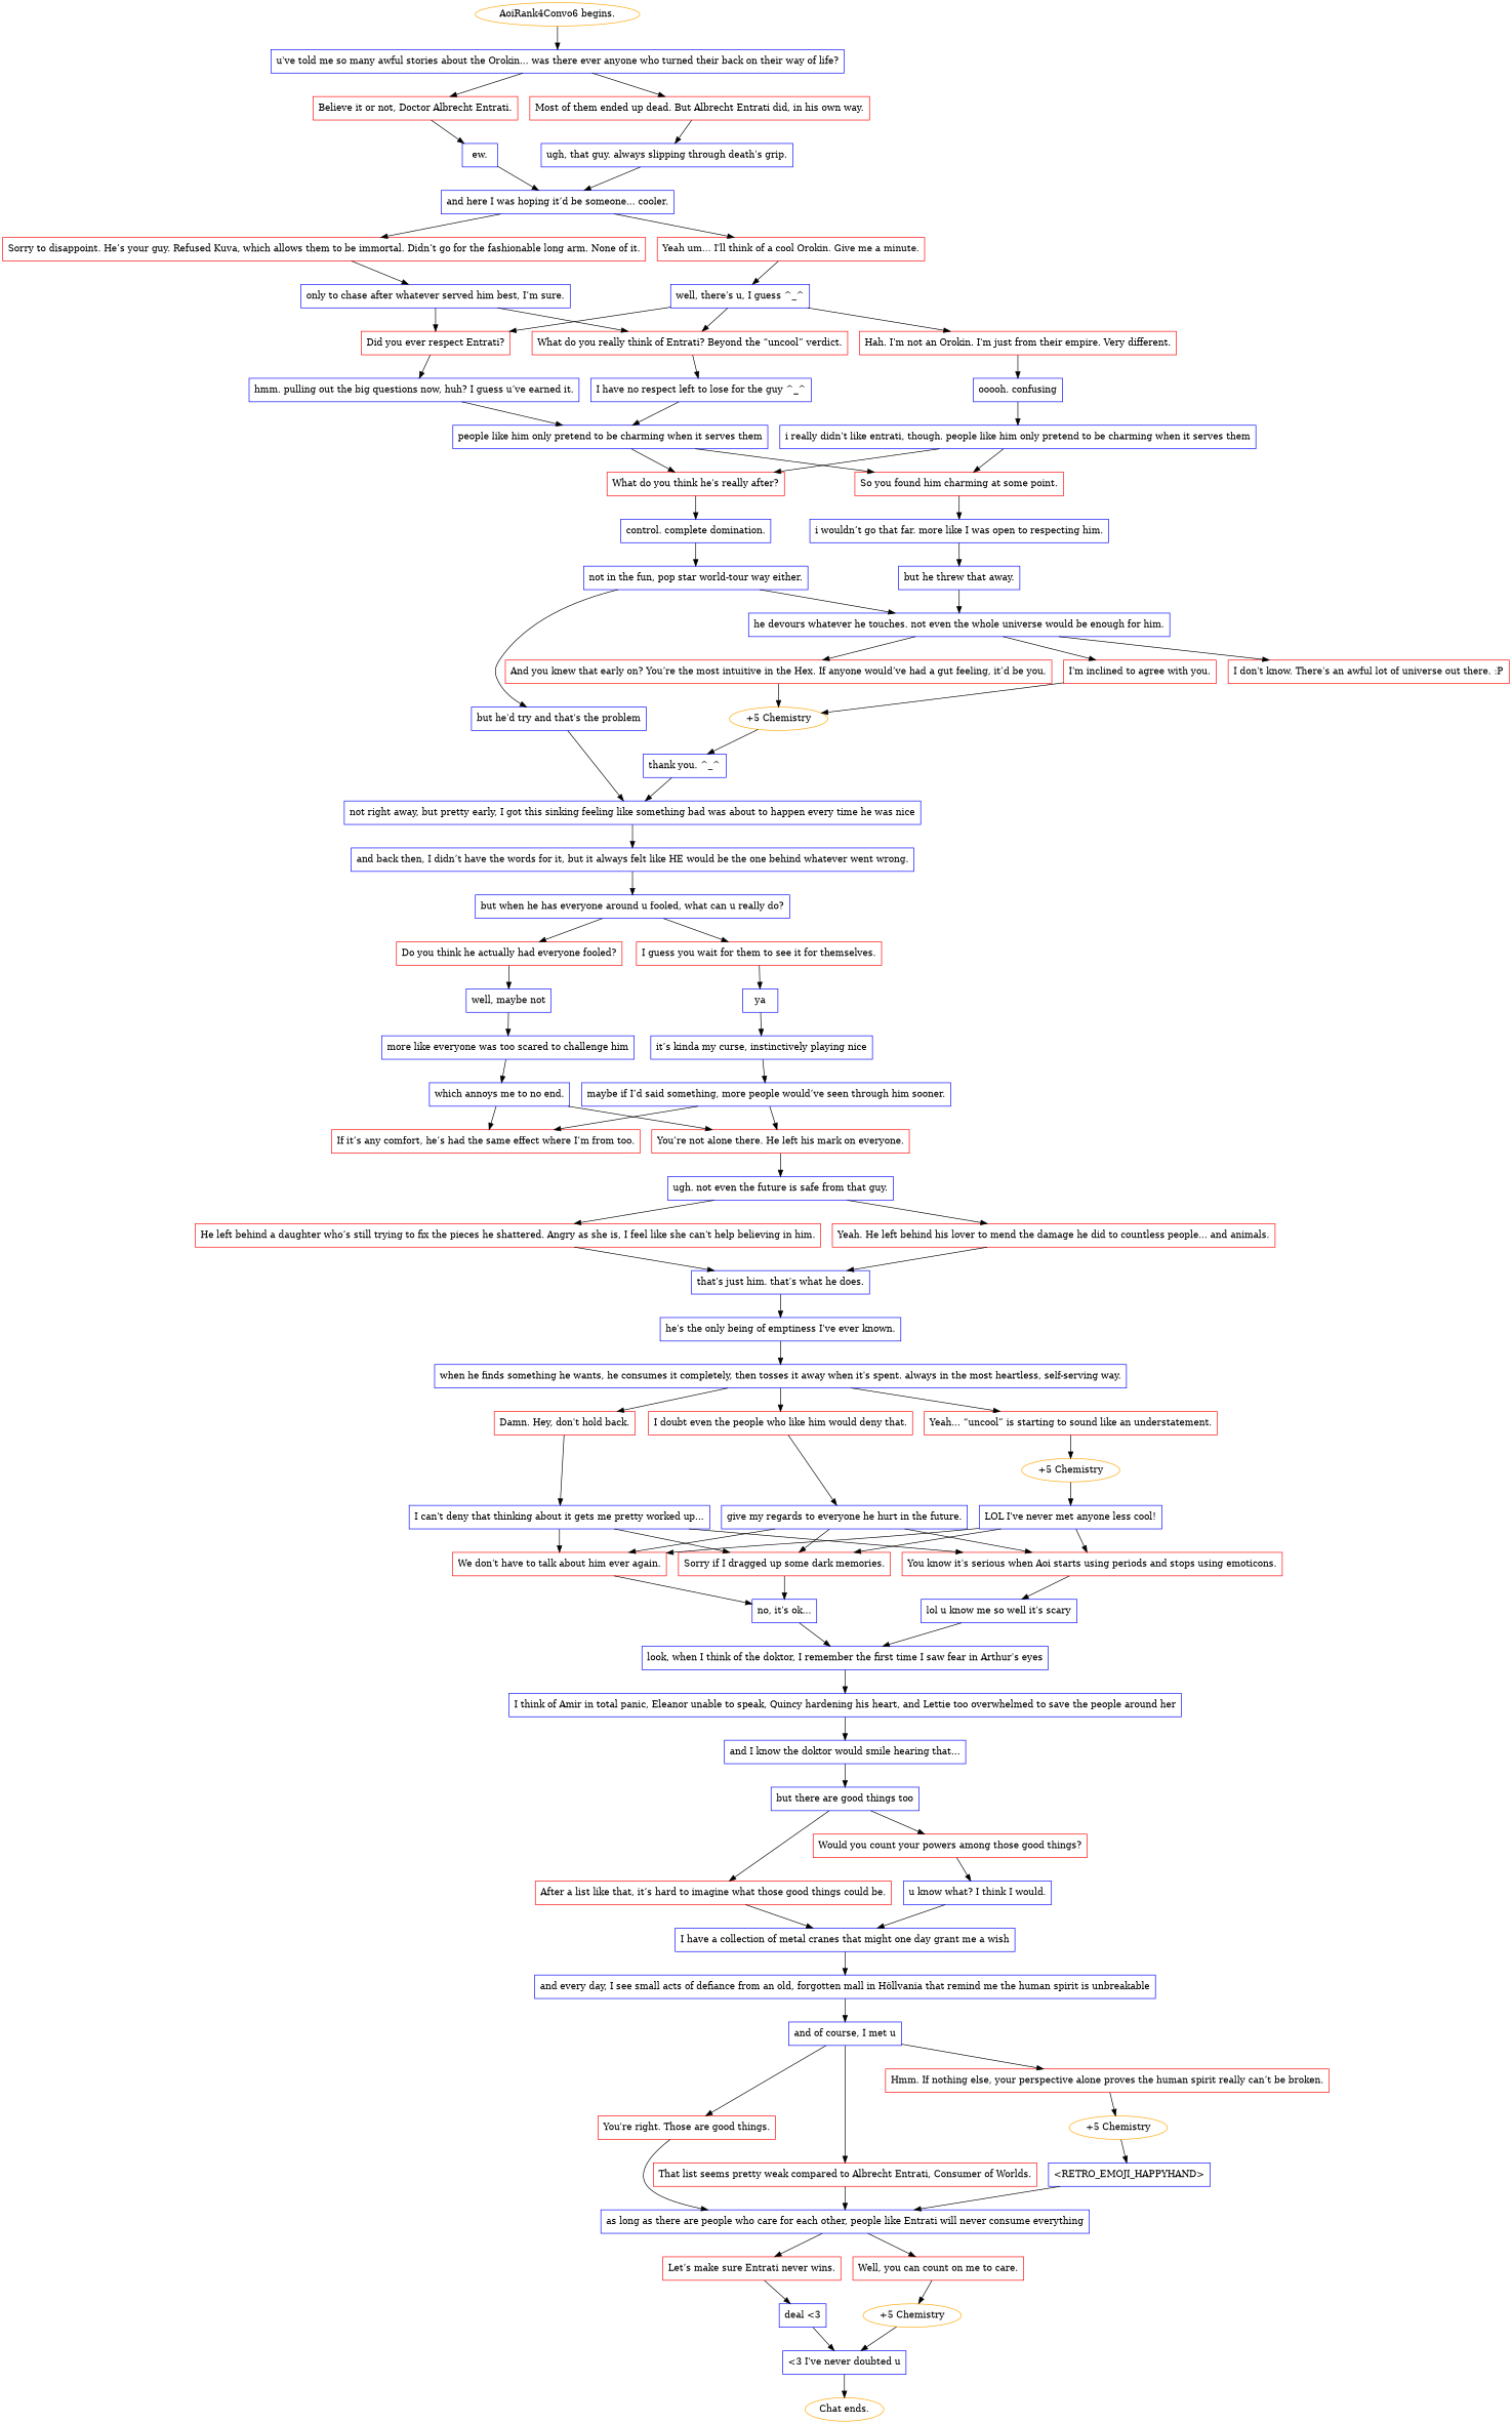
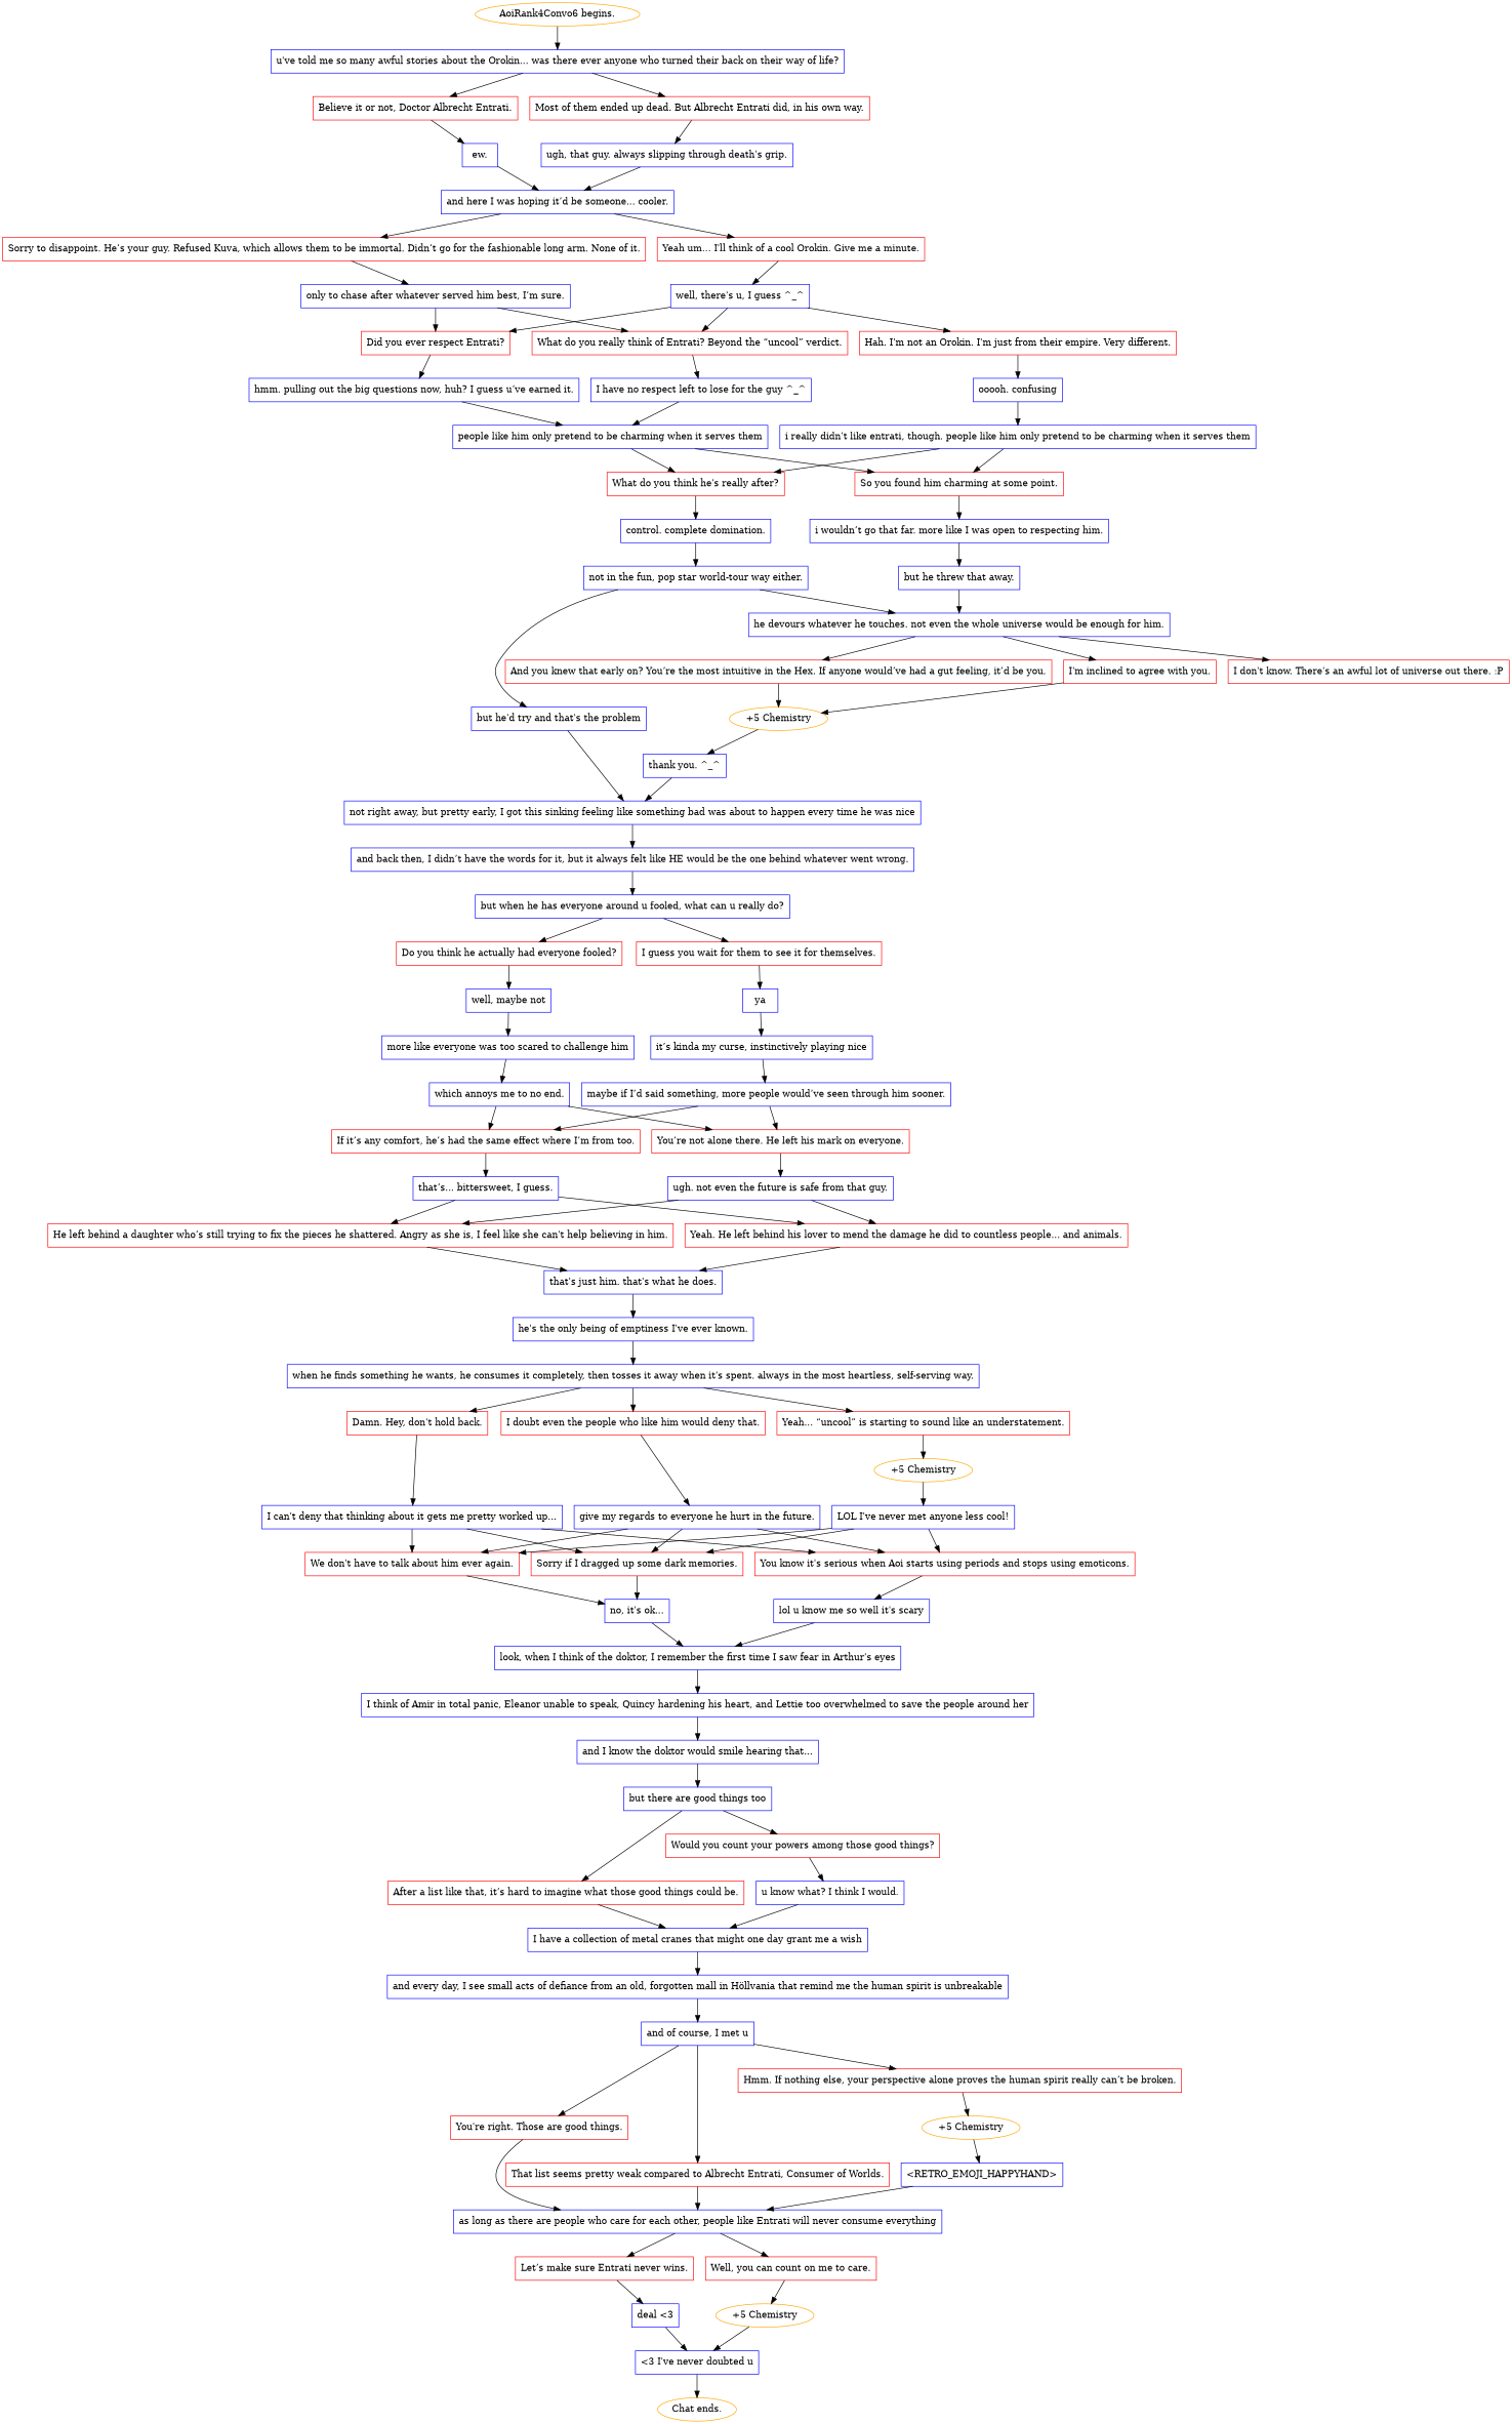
  digraph {
    node [color=blue shape=box]
    "AoiRank4Convo6 begins." [color=orange shape=""]
    n2 [label="u've told me so many awful stories about the Orokin... was there ever anyone who turned their back on their way of life?"]
    n3 [color=red label="Believe it or not, Doctor Albrecht Entrati."]
    n4 [color=red label="Most of them ended up dead. But Albrecht Entrati did, in his own way."]
    n5 [label="ew."]
    n6 [label="ugh, that guy. always slipping through death's grip."]
    n7 [label="and here I was hoping it’d be someone... cooler."]
    n8 [color=red label="Sorry to disappoint. He’s your guy. Refused Kuva, which allows them to be immortal. Didn’t go for the fashionable long arm. None of it."]
    n9 [color=red label="Yeah um... I'll think of a cool Orokin. Give me a minute."]
    n10 [label="only to chase after whatever served him best, I’m sure."]
    n11 [label="well, there's u, I guess ^_^"]
    n12 [color=red label="Did you ever respect Entrati?"]
    n13 [color=red label="What do you really think of Entrati? Beyond the “uncool” verdict."]
    n14 [color=red label="Hah. I'm not an Orokin. I'm just from their empire. Very different."]
    n15 [label="hmm. pulling out the big questions now, huh? I guess u’ve earned it."]
    n16 [label="I have no respect left to lose for the guy ^_^"]
    n17 [label="ooooh. confusing"]
    n18 [label="people like him only pretend to be charming when it serves them"]
    n19 [label="i really didn't like entrati, though. people like him only pretend to be charming when it serves them"]
    n20 [color=red label="What do you think he's really after?"]
    n21 [color=red label="So you found him charming at some point."]
    n22 [label="control. complete domination."]
    n23 [label="i wouldn’t go that far. more like I was open to respecting him."]
    n24 [label="not in the fun, pop star world-tour way either."]
    n25 [label="but he threw that away."]
    n26 [label="he devours whatever he touches. not even the whole universe would be enough for him."]
    n27 [label="but he'd try and that's the problem"]
    n28 [color=red label="And you knew that early on? You’re the most intuitive in the Hex. If anyone would’ve had a gut feeling, it’d be you."]
    n29 [color=red label="I'm inclined to agree with you."]
    n30 [color=red label="I don't know. There's an awful lot of universe out there. :P"]
    n31 [color=orange label="+5 Chemistry" shape=""]
    n32 [label="thank you. ^_^"]
    n33 [label="not right away, but pretty early, I got this sinking feeling like something bad was about to happen every time he was nice"]
    n34 [label="and back then, I didn’t have the words for it, but it always felt like HE would be the one behind whatever went wrong."]
    n35 [label="but when he has everyone around u fooled, what can u really do?"]
    n36 [color=red label="Do you think he actually had everyone fooled?"]
    n37 [color=red label="I guess you wait for them to see it for themselves."]
    n38 [label="well, maybe not"]
    n39 [label=ya]
    n40 [label="more like everyone was too scared to challenge him"]
    n41 [label="it’s kinda my curse, instinctively playing nice"]
    n42 [label="which annoys me to no end."]
    n43 [label="maybe if I’d said something, more people would’ve seen through him sooner."]
    n44 [color=red label="If it’s any comfort, he’s had the same effect where I’m from too."]
    n45 [color=red label="You’re not alone there. He left his mark on everyone."]
+   n46 [label="that’s... bittersweet, I guess."]
    n47 [label="ugh. not even the future is safe from that guy."]
    n48 [color=red label="He left behind a daughter who’s still trying to fix the pieces he shattered. Angry as she is, I feel like she can't help believing in him."]
    n49 [color=red label="Yeah. He left behind his lover to mend the damage he did to countless people... and animals."]
    n50 [label="that's just him. that's what he does."]
    n51 [label="he's the only being of emptiness I've ever known."]
    n52 [label="when he finds something he wants, he consumes it completely, then tosses it away when it's spent. always in the most heartless, self-serving way."]
    n53 [color=red label="Yeah... “uncool” is starting to sound like an understatement."]
    n54 [color=red label="Damn. Hey, don't hold back."]
    n55 [color=red label="I doubt even the people who like him would deny that."]
    n56 [color=orange label="+5 Chemistry" shape=""]
    n57 [label="I can't deny that thinking about it gets me pretty worked up..."]
    n58 [label="give my regards to everyone he hurt in the future."]
    n59 [label="LOL I've never met anyone less cool!"]
    n60 [color=red label="Sorry if I dragged up some dark memories."]
    n61 [color=red label="We don't have to talk about him ever again."]
    n62 [color=red label="You know it's serious when Aoi starts using periods and stops using emoticons."]
    n63 [label="no, it's ok..."]
    n64 [label="lol u know me so well it's scary"]
    n65 [label="look, when I think of the doktor, I remember the first time I saw fear in Arthur's eyes"]
    n66 [label="I think of Amir in total panic, Eleanor unable to speak, Quincy hardening his heart, and Lettie too overwhelmed to save the people around her"]
    n67 [label="and I know the doktor would smile hearing that..."]
    n68 [label="but there are good things too"]
    n69 [color=red label="After a list like that, it’s hard to imagine what those good things could be."]
    n70 [color=red label="Would you count your powers among those good things?"]
    n71 [label="I have a collection of metal cranes that might one day grant me a wish"]
    n72 [label="u know what? I think I would."]
    n73 [label="and every day, I see small acts of defiance from an old, forgotten mall in Höllvania that remind me the human spirit is unbreakable"]
    n74 [label="and of course, I met u"]
    n75 [color=red label="Hmm. If nothing else, your perspective alone proves the human spirit really can’t be broken."]
    n76 [color=red label="You're right. Those are good things."]
    n77 [color=red label="That list seems pretty weak compared to Albrecht Entrati, Consumer of Worlds."]
    n78 [color=orange label="+5 Chemistry" shape=""]
    n79 [label="as long as there are people who care for each other, people like Entrati will never consume everything"]
    n80 [label="<RETRO_EMOJI_HAPPYHAND>"]
    n81 [color=red label="Let’s make sure Entrati never wins."]
    n82 [color=red label="Well, you can count on me to care."]
    n83 [label="deal <3"]
    n84 [color=orange label="+5 Chemistry" shape=""]
    n85 [label="<3 I've never doubted u"]
    "Chat ends." [color=orange shape=""]
    "AoiRank4Convo6 begins." -> n2
    n2 -> n3
    n2 -> n4
    n3 -> n5
    n4 -> n6
    n5 -> n7
    n6 -> n7
    n7 -> n8
    n7 -> n9
    n8 -> n10
    n9 -> n11
    n10 -> n12
    n10 -> n13
    n11 -> n12
    n11 -> n13
    n11 -> n14
    n12 -> n15
    n13 -> n16
    n14 -> n17
    n15 -> n18
    n16 -> n18
    n17 -> n19
    n18 -> n20
    n18 -> n21
    n19 -> n20
    n19 -> n21
    n20 -> n22
    n21 -> n23
    n22 -> n24
    n23 -> n25
    n24 -> n26
    n24 -> n27
    n25 -> n26
    n26 -> n28
    n26 -> n29
    n26 -> n30
    n27 -> n33
    n28 -> n31
    n29 -> n31
    n31 -> n32
    n32 -> n33
    n33 -> n34
    n34 -> n35
    n35 -> n36
    n35 -> n37
    n36 -> n38
    n37 -> n39
    n38 -> n40
    n39 -> n41
    n40 -> n42
    n41 -> n43
    n42 -> n44
    n42 -> n45
    n43 -> n44
    n43 -> n45
+   n44 -> n46
    n45 -> n47
+   n46 -> n48
+   n46 -> n49
    n47 -> n48
    n47 -> n49
    n48 -> n50
    n49 -> n50
    n50 -> n51
    n51 -> n52
    n52 -> n53
    n52 -> n54
    n52 -> n55
    n53 -> n56
    n54 -> n57
    n55 -> n58
    n56 -> n59
    n57 -> n60
    n57 -> n61
    n57 -> n62
    n58 -> n60
    n58 -> n61
    n58 -> n62
    n59 -> n60
    n59 -> n61
    n59 -> n62
    n60 -> n63
    n61 -> n63
    n62 -> n64
    n63 -> n65
    n64 -> n65
    n65 -> n66
    n66 -> n67
    n67 -> n68
    n68 -> n69
    n68 -> n70
    n69 -> n71
    n70 -> n72
    n71 -> n73
    n72 -> n71
    n73 -> n74
    n74 -> n75
    n74 -> n76
    n74 -> n77
    n75 -> n78
    n76 -> n79
    n77 -> n79
    n78 -> n80
    n79 -> n81
    n79 -> n82
    n80 -> n79
    n81 -> n83
    n82 -> n84
    n83 -> n85
    n84 -> n85
    n85 -> "Chat ends."
  }
